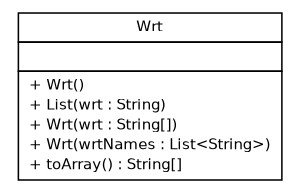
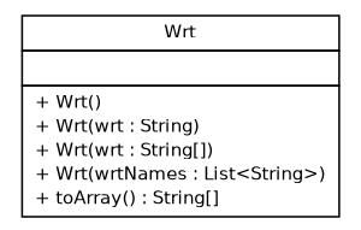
  digraph {
    nodesep=0.25
    ranksep=0.5
-   n1 [fontcolor=black fontname=Helvetica fontsize=10.0 label=<<table title="sorcer.vfe.util.Wrt" border="0" cellborder="1" cellspacing="0" cellpadding="2" port="p" href="./Wrt.html"> 		<tr><td><table border="0" cellspacing="0" cellpadding="1"> <tr><td align="center" balign="center"> Wrt </td></tr> 		</table></td></tr> 		<tr><td><table border="0" cellspacing="0" cellpadding="1"> <tr><td align="left" balign="left">  </td></tr> 		</table></td></tr> 		<tr><td><table border="0" cellspacing="0" cellpadding="1"> <tr><td align="left" balign="left"> + Wrt() </td></tr> <tr><td align="left" balign="left"> + List(wrt : String) </td></tr> <tr><td align="left" balign="left"> + Wrt(wrt : String[]) </td></tr> <tr><td align="left" balign="left"> + Wrt(wrtNames : List&lt;String&gt;) </td></tr> <tr><td align="left" balign="left"> + toArray() : String[] </td></tr> 		</table></td></tr> 		</table>> shape=plaintext]
+   n1 [fontcolor=black fontname=Helvetica fontsize=10.0 label=<<table title="sorcer.vfe.util.Wrt" border="0" cellborder="1" cellspacing="0" cellpadding="2" port="p" href="./Wrt.html"> 		<tr><td><table border="0" cellspacing="0" cellpadding="1"> <tr><td align="center" balign="center"> Wrt </td></tr> 		</table></td></tr> 		<tr><td><table border="0" cellspacing="0" cellpadding="1"> <tr><td align="left" balign="left">  </td></tr> 		</table></td></tr> 		<tr><td><table border="0" cellspacing="0" cellpadding="1"> <tr><td align="left" balign="left"> + Wrt() </td></tr> <tr><td align="left" balign="left"> + Wrt(wrt : String) </td></tr> <tr><td align="left" balign="left"> + Wrt(wrt : String[]) </td></tr> <tr><td align="left" balign="left"> + Wrt(wrtNames : List&lt;String&gt;) </td></tr> <tr><td align="left" balign="left"> + toArray() : String[] </td></tr> 		</table></td></tr> 		</table>> shape=plaintext]
  }
